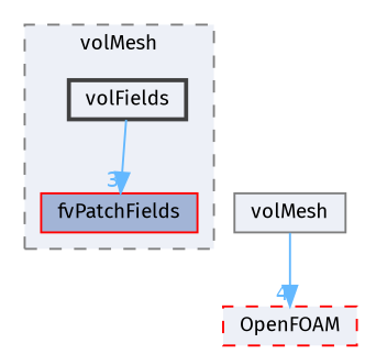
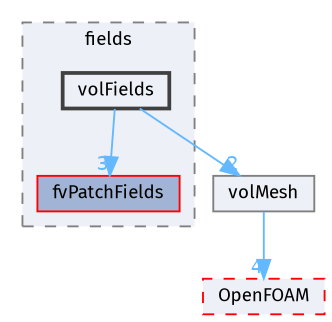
  digraph {
    compound=true
    fontname="Fira Sans"
    node [color=red fillcolor="#edf0f7" fontname="Fira Sans" fontsize=10 shape=box style=filled]
    edge [color=steelblue1 fontcolor=steelblue1 fontname="Fira Sans" fontsize=10 labeldistance=1.5 labelfontname=Helvetica labelfontsize=10]
    n1 [fillcolor="#a2b4d6" height=0.2 label=fvPatchFields width=0.4]
    n2 [color=grey25 height=0.2 label=volFields style="filled,bold" width=0.4]
    n3 [color=grey50 height=0.2 label=volMesh width=0.4]
    n4 [height=0.2 label=OpenFOAM style="filled,dashed" width=0.4]
    subgraph cluster_1 {
      bgcolor="#edf0f7"
      fontsize=10
-     label=volMesh
+     label=fields
      pencolor=grey50
      style="filled,dashed"
      n1
      n2
    }
    n2 -> n1 [headlabel=3]
+   n2 -> n3 [headlabel=2]
    n3 -> n4 [headlabel=4]
  }
